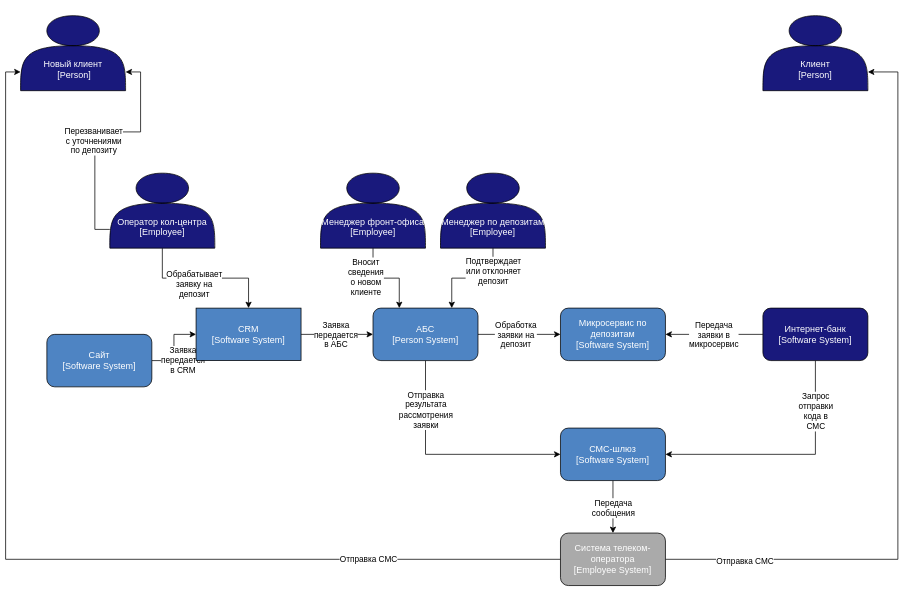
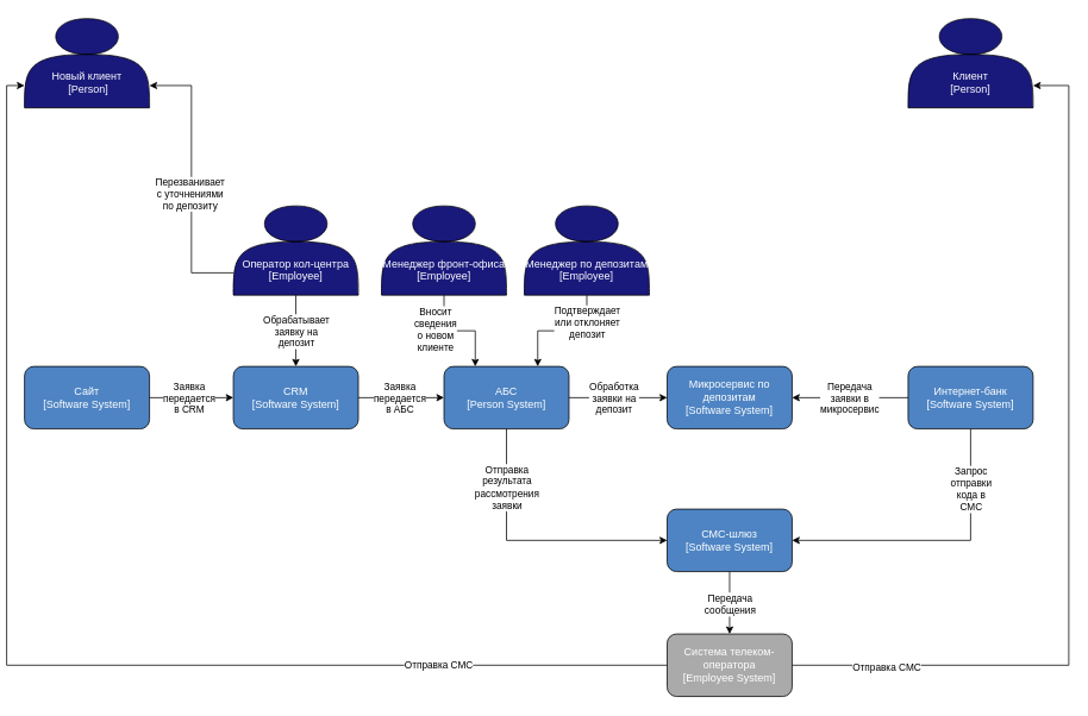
  <mxCell id="0" />
  <mxCell id="1" parent="0" />
  <mxCell id="2" value="&lt;div&gt;&lt;br&gt;&lt;/div&gt;&lt;div&gt;&lt;br&gt;&lt;/div&gt;&lt;div&gt;&amp;nbsp;&lt;/div&gt;&lt;div&gt;Новый клиент&lt;br&gt;&amp;nbsp;[Person]&lt;/div&gt;" style="shape=actor;whiteSpace=wrap;html=1;fillColor=#19197C;fontColor=#FFFFFF;" parent="1" vertex="1"><mxGeometry x="20" y="20" width="140" height="100" as="geometry" /></mxCell>
  <mxCell id="3" value="&lt;div&gt;&lt;br&gt;&lt;/div&gt;&lt;div&gt;&lt;br&gt;&lt;/div&gt;&lt;div&gt;&lt;br&gt;&lt;/div&gt;&lt;div&gt;Клиент&lt;br&gt;[Person]&lt;/div&gt;" style="shape=actor;whiteSpace=wrap;html=1;fillColor=#19197C;fontColor=#FFFFFF;" parent="1" vertex="1"><mxGeometry x="1010" y="20" width="140" height="100" as="geometry" /></mxCell>
  <mxCell id="4" style="edgeStyle=orthogonalEdgeStyle;rounded=0;orthogonalLoop=1;jettySize=auto;html=1;exitX=0.5;exitY=1;exitDx=0;exitDy=0;entryX=0.5;entryY=0;entryDx=0;entryDy=0;" parent="1" source="8" target="30" edge="1"><mxGeometry relative="1" as="geometry" /></mxCell>
  <mxCell id="5" value="Обрабатывает заявку на депозит" style="edgeLabel;html=1;align=center;verticalAlign=middle;resizable=0;points=[];whiteSpace=wrap;" parent="4" vertex="1" connectable="0"><mxGeometry x="-0.164" relative="1" as="geometry"><mxPoint y="7" as="offset" /></mxGeometry></mxCell>
  <mxCell id="6" style="edgeStyle=orthogonalEdgeStyle;rounded=0;orthogonalLoop=1;jettySize=auto;html=1;exitX=0;exitY=0.75;exitDx=0;exitDy=0;entryX=1;entryY=0.75;entryDx=0;entryDy=0;" parent="1" source="8" target="2" edge="1"><mxGeometry relative="1" as="geometry" /></mxCell>
  <mxCell id="7" value="Перезванивает с уточнениями по депозиту" style="edgeLabel;html=1;align=center;verticalAlign=middle;resizable=0;points=[];whiteSpace=wrap;" parent="6" vertex="1" connectable="0"><mxGeometry x="-0.105" y="2" relative="1" as="geometry"><mxPoint as="offset" /></mxGeometry></mxCell>
- <mxCell id="8" value="&lt;div&gt;&lt;br&gt;&lt;/div&gt;&lt;div&gt;&lt;br&gt;&lt;/div&gt;&lt;div&gt;&lt;br&gt;&lt;/div&gt;&lt;div&gt;Оператор кол-центра&lt;br&gt;[Employee]&lt;/div&gt;" style="shape=actor;whiteSpace=wrap;html=1;fontColor=#FFFFFF;fillColor=#19197C;" parent="1" vertex="1"><mxGeometry x="139" y="230" width="140" height="100" as="geometry" /></mxCell>
+ <mxCell id="8" value="&lt;div&gt;&lt;br&gt;&lt;/div&gt;&lt;div&gt;&lt;br&gt;&lt;/div&gt;&lt;div&gt;&lt;br&gt;&lt;/div&gt;&lt;div&gt;Оператор кол-центра&lt;br&gt;[Employee]&lt;/div&gt;" style="shape=actor;whiteSpace=wrap;html=1;fontColor=#FFFFFF;fillColor=#19197C;" parent="1" vertex="1"><mxGeometry x="254" y="230" width="140" height="100" as="geometry" /></mxCell>
  <mxCell id="9" style="edgeStyle=orthogonalEdgeStyle;rounded=0;orthogonalLoop=1;jettySize=auto;html=1;exitX=0.5;exitY=1;exitDx=0;exitDy=0;entryX=0.25;entryY=0;entryDx=0;entryDy=0;" parent="1" source="11" target="27" edge="1"><mxGeometry relative="1" as="geometry" /></mxCell>
  <mxCell id="10" value="Вносит сведения о новом клиенте" style="edgeLabel;html=1;align=center;verticalAlign=middle;resizable=0;points=[];whiteSpace=wrap;" parent="9" vertex="1" connectable="0"><mxGeometry x="-0.339" y="-1" relative="1" as="geometry"><mxPoint x="-9" as="offset" /></mxGeometry></mxCell>
  <mxCell id="11" value="&lt;div&gt;&lt;br&gt;&lt;/div&gt;&lt;div&gt;&lt;br&gt;&lt;/div&gt;&lt;div&gt;&lt;br&gt;&lt;/div&gt;&lt;div&gt;Менеджер фронт-офиса&lt;br&gt;[Employee]&lt;/div&gt;" style="shape=actor;whiteSpace=wrap;html=1;fillColor=#19197C;fontColor=#FFFFFF;" parent="1" vertex="1"><mxGeometry x="420" y="230" width="140" height="100" as="geometry" /></mxCell>
  <mxCell id="12" style="edgeStyle=orthogonalEdgeStyle;rounded=0;orthogonalLoop=1;jettySize=auto;html=1;exitX=0.5;exitY=1;exitDx=0;exitDy=0;entryX=0.75;entryY=0;entryDx=0;entryDy=0;" parent="1" source="14" target="27" edge="1"><mxGeometry relative="1" as="geometry" /></mxCell>
  <mxCell id="13" value="Подтверждает или отклоняет депозит" style="edgeLabel;html=1;align=center;verticalAlign=middle;resizable=0;points=[];whiteSpace=wrap;" parent="12" vertex="1" connectable="0"><mxGeometry x="-0.763" y="1" relative="1" as="geometry"><mxPoint x="-1" y="14" as="offset" /></mxGeometry></mxCell>
  <mxCell id="14" value="&lt;div&gt;&lt;br&gt;&lt;/div&gt;&lt;div&gt;&lt;br&gt;&lt;/div&gt;&lt;div&gt;&lt;br&gt;&lt;/div&gt;&lt;div&gt;Менеджер по депозитам&lt;br&gt;[Employee]&lt;/div&gt;" style="shape=actor;whiteSpace=wrap;html=1;fillColor=#19197C;fontColor=#FFFFFF;" parent="1" vertex="1"><mxGeometry x="580" y="230" width="140" height="100" as="geometry" /></mxCell>
  <mxCell id="15" style="edgeStyle=orthogonalEdgeStyle;rounded=0;orthogonalLoop=1;jettySize=auto;html=1;exitX=1;exitY=0.5;exitDx=0;exitDy=0;entryX=0;entryY=0.5;entryDx=0;entryDy=0;" parent="1" source="17" target="30" edge="1"><mxGeometry relative="1" as="geometry" /></mxCell>
  <mxCell id="16" value="Заявка передается в CRM" style="edgeLabel;html=1;align=center;verticalAlign=middle;resizable=0;points=[];whiteSpace=wrap;" parent="15" vertex="1" connectable="0"><mxGeometry x="-0.333" y="1" relative="1" as="geometry"><mxPoint x="13" y="1" as="offset" /></mxGeometry></mxCell>
- <mxCell id="17" value="Сайт&lt;br&gt;[Software System]" style="rounded=1;whiteSpace=wrap;html=1;fillColor=#4E84C3;fontColor=#FFFFFF;" parent="1" vertex="1"><mxGeometry x="55" y="445" width="140" height="70" as="geometry" /></mxCell>
+ <mxCell id="17" value="Сайт&lt;br&gt;[Software System]" style="rounded=1;whiteSpace=wrap;html=1;fillColor=#4E84C3;fontColor=#FFFFFF;" parent="1" vertex="1"><mxGeometry x="20" y="410" width="140" height="70" as="geometry" /></mxCell>
  <mxCell id="18" style="edgeStyle=orthogonalEdgeStyle;rounded=0;orthogonalLoop=1;jettySize=auto;html=1;exitX=0;exitY=0.5;exitDx=0;exitDy=0;entryX=1;entryY=0.5;entryDx=0;entryDy=0;" parent="1" source="22" target="39" edge="1"><mxGeometry relative="1" as="geometry" /></mxCell>
  <mxCell id="19" value="Передача заявки в микросервис" style="edgeLabel;html=1;align=center;verticalAlign=middle;resizable=0;points=[];whiteSpace=wrap;" parent="18" vertex="1" connectable="0"><mxGeometry x="0.133" y="-3" relative="1" as="geometry"><mxPoint x="8" y="3" as="offset" /></mxGeometry></mxCell>
  <mxCell id="20" style="edgeStyle=orthogonalEdgeStyle;rounded=0;orthogonalLoop=1;jettySize=auto;html=1;exitX=0.5;exitY=1;exitDx=0;exitDy=0;entryX=1;entryY=0.5;entryDx=0;entryDy=0;" parent="1" source="22" target="33" edge="1"><mxGeometry relative="1" as="geometry" /></mxCell>
  <mxCell id="21" value="Запрос отправки кода в СМС" style="edgeLabel;html=1;align=center;verticalAlign=middle;resizable=0;points=[];whiteSpace=wrap;" parent="20" vertex="1" connectable="0"><mxGeometry x="-0.676" relative="1" as="geometry"><mxPoint y="14" as="offset" /></mxGeometry></mxCell>
- <mxCell id="22" value="Интернет-банк&lt;div&gt;[Software System]&lt;/div&gt;" style="rounded=1;whiteSpace=wrap;html=1;fillColor=#19197c;fontColor=#FFFFFF;" parent="1" vertex="1"><mxGeometry x="1010" y="410" width="140" height="70" as="geometry" /></mxCell>
+ <mxCell id="22" value="Интернет-банк&lt;div&gt;[Software System]&lt;/div&gt;" style="rounded=1;whiteSpace=wrap;html=1;fillColor=#4E84C3;fontColor=#FFFFFF;" parent="1" vertex="1"><mxGeometry x="1010" y="410" width="140" height="70" as="geometry" /></mxCell>
  <mxCell id="23" style="edgeStyle=orthogonalEdgeStyle;rounded=0;orthogonalLoop=1;jettySize=auto;html=1;exitX=0.5;exitY=1;exitDx=0;exitDy=0;entryX=0;entryY=0.5;entryDx=0;entryDy=0;" parent="1" source="27" target="33" edge="1"><mxGeometry relative="1" as="geometry" /></mxCell>
  <mxCell id="24" value="Отправка результата рассмотрения заявки" style="edgeLabel;html=1;align=center;verticalAlign=middle;resizable=0;points=[];whiteSpace=wrap;" parent="23" vertex="1" connectable="0"><mxGeometry x="-0.167" y="3" relative="1" as="geometry"><mxPoint x="-2" y="-57" as="offset" /></mxGeometry></mxCell>
  <mxCell id="25" style="edgeStyle=orthogonalEdgeStyle;rounded=0;orthogonalLoop=1;jettySize=auto;html=1;exitX=1;exitY=0.5;exitDx=0;exitDy=0;entryX=0;entryY=0.5;entryDx=0;entryDy=0;" edge="1" parent="1" source="27" target="39"><mxGeometry relative="1" as="geometry" /></mxCell>
  <mxCell id="26" value="Обработка заявки на депозит" style="edgeLabel;html=1;align=center;verticalAlign=middle;resizable=0;points=[];whiteSpace=wrap;" vertex="1" connectable="0" parent="25"><mxGeometry x="-0.3" relative="1" as="geometry"><mxPoint x="11" as="offset" /></mxGeometry></mxCell>
  <mxCell id="27" value="АБС&lt;div&gt;[Person System]&lt;/div&gt;" style="rounded=1;whiteSpace=wrap;html=1;fillColor=#4E84C3;fontColor=#FFFFFF;" parent="1" vertex="1"><mxGeometry x="490" y="410" width="140" height="70" as="geometry" /></mxCell>
  <mxCell id="28" style="edgeStyle=orthogonalEdgeStyle;rounded=0;orthogonalLoop=1;jettySize=auto;html=1;exitX=1;exitY=0.5;exitDx=0;exitDy=0;entryX=0;entryY=0.5;entryDx=0;entryDy=0;" parent="1" source="30" target="27" edge="1"><mxGeometry relative="1" as="geometry" /></mxCell>
  <mxCell id="29" value="Заявка передается в АБС" style="edgeLabel;html=1;align=center;verticalAlign=middle;resizable=0;points=[];whiteSpace=wrap;" parent="28" vertex="1" connectable="0"><mxGeometry y="1" relative="1" as="geometry"><mxPoint x="-2" y="1" as="offset" /></mxGeometry></mxCell>
- <mxCell id="30" value="CRM&lt;div&gt;[Software System]&lt;/div&gt;" style="whiteSpace=wrap;html=1;fillColor=#4E84C3;fontColor=#FFFFFF;rounded=0;" parent="1" vertex="1"><mxGeometry x="254" y="410" width="140" height="70" as="geometry" /></mxCell>
+ <mxCell id="30" value="CRM&lt;div&gt;[Software System]&lt;/div&gt;" style="rounded=1;whiteSpace=wrap;html=1;fillColor=#4E84C3;fontColor=#FFFFFF;" parent="1" vertex="1"><mxGeometry x="254" y="410" width="140" height="70" as="geometry" /></mxCell>
  <mxCell id="31" style="edgeStyle=orthogonalEdgeStyle;rounded=0;orthogonalLoop=1;jettySize=auto;html=1;exitX=0.5;exitY=1;exitDx=0;exitDy=0;entryX=0.5;entryY=0;entryDx=0;entryDy=0;" parent="1" source="33" target="38" edge="1"><mxGeometry relative="1" as="geometry" /></mxCell>
  <mxCell id="32" value="Передача сообщения" style="edgeLabel;html=1;align=center;verticalAlign=middle;resizable=0;points=[];whiteSpace=wrap;" parent="31" vertex="1" connectable="0"><mxGeometry x="-0.371" relative="1" as="geometry"><mxPoint y="14" as="offset" /></mxGeometry></mxCell>
  <mxCell id="33" value="СМС-шлюз&lt;div&gt;[Software System]&lt;/div&gt;" style="rounded=1;whiteSpace=wrap;html=1;fillColor=#4E84C3;fontColor=#FFFFFF;" parent="1" vertex="1"><mxGeometry x="740" y="570" width="140" height="70" as="geometry" /></mxCell>
  <mxCell id="34" style="edgeStyle=orthogonalEdgeStyle;rounded=0;orthogonalLoop=1;jettySize=auto;html=1;exitX=1;exitY=0.5;exitDx=0;exitDy=0;entryX=1;entryY=0.75;entryDx=0;entryDy=0;" parent="1" source="38" target="3" edge="1"><mxGeometry relative="1" as="geometry"><Array as="points"><mxPoint x="1190" y="745" /><mxPoint x="1190" y="95" /></Array></mxGeometry></mxCell>
  <mxCell id="35" value="Отправка СМС" style="edgeLabel;html=1;align=center;verticalAlign=middle;resizable=0;points=[];" parent="34" vertex="1" connectable="0"><mxGeometry x="-0.789" y="-2" relative="1" as="geometry"><mxPoint as="offset" /></mxGeometry></mxCell>
  <mxCell id="36" style="edgeStyle=orthogonalEdgeStyle;rounded=0;orthogonalLoop=1;jettySize=auto;html=1;exitX=0;exitY=0.5;exitDx=0;exitDy=0;entryX=0;entryY=0.75;entryDx=0;entryDy=0;" parent="1" source="38" target="2" edge="1"><mxGeometry relative="1" as="geometry" /></mxCell>
  <mxCell id="37" value="Отправка СМС" style="edgeLabel;html=1;align=center;verticalAlign=middle;resizable=0;points=[];" parent="36" vertex="1" connectable="0"><mxGeometry x="-0.636" y="-1" relative="1" as="geometry"><mxPoint as="offset" /></mxGeometry></mxCell>
  <mxCell id="38" value="Система телеком-оператора&lt;div&gt;[Employee System]&lt;/div&gt;" style="rounded=1;whiteSpace=wrap;html=1;fillColor=#AAAAAA;fontColor=#FFFFFF;" parent="1" vertex="1"><mxGeometry x="740" y="710" width="140" height="70" as="geometry" /></mxCell>
  <mxCell id="39" value="Микросервис по депозитам&lt;div&gt;[Software System]&lt;/div&gt;" style="rounded=1;whiteSpace=wrap;html=1;fillColor=#4E84C3;fontColor=#FFFFFF;" vertex="1" parent="1"><mxGeometry x="740" y="410" width="140" height="70" as="geometry" /></mxCell>
